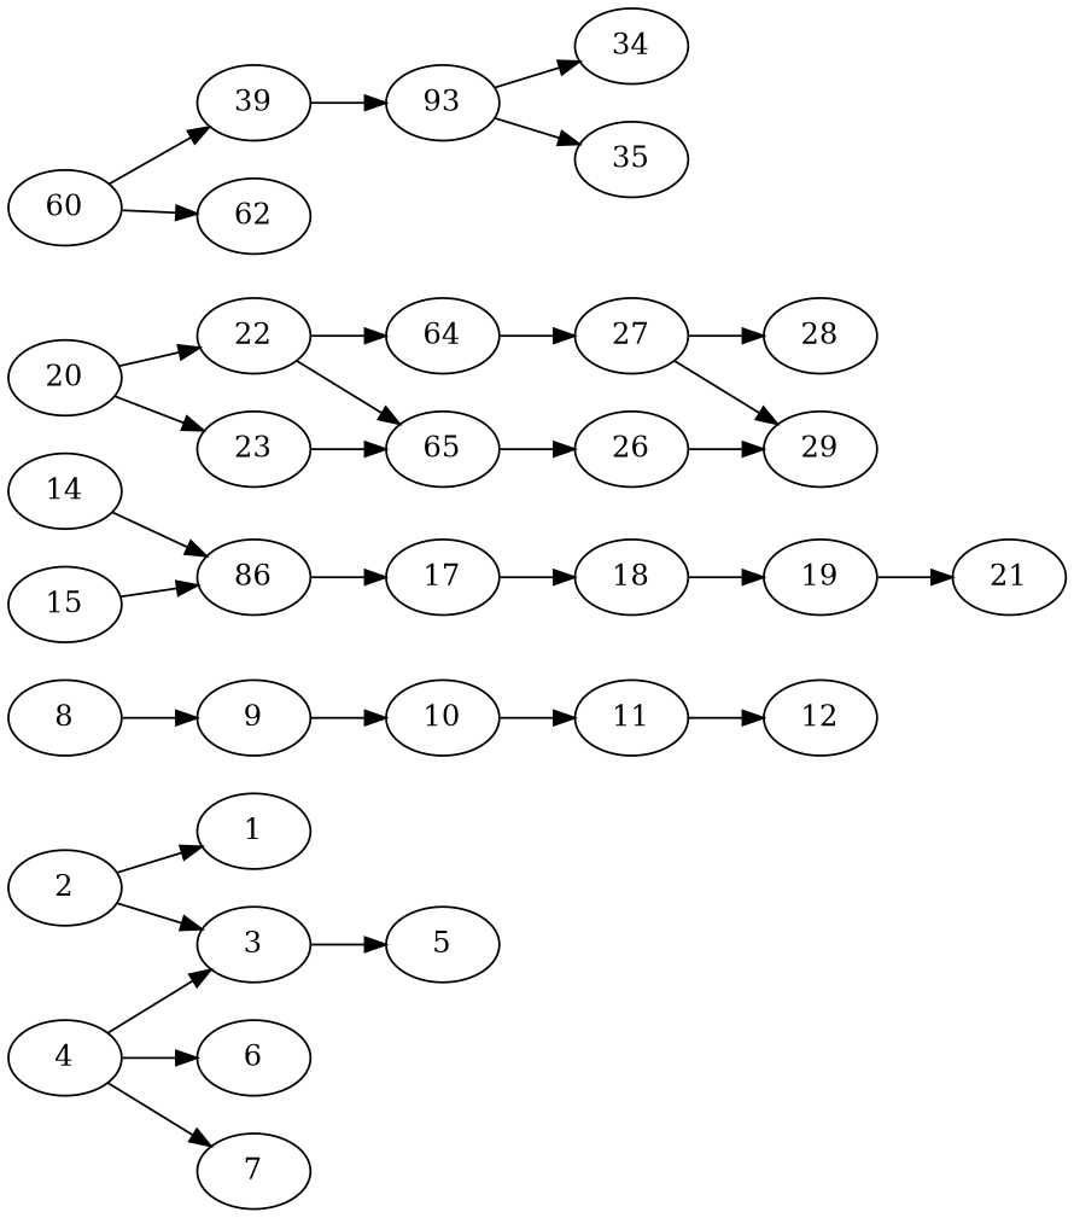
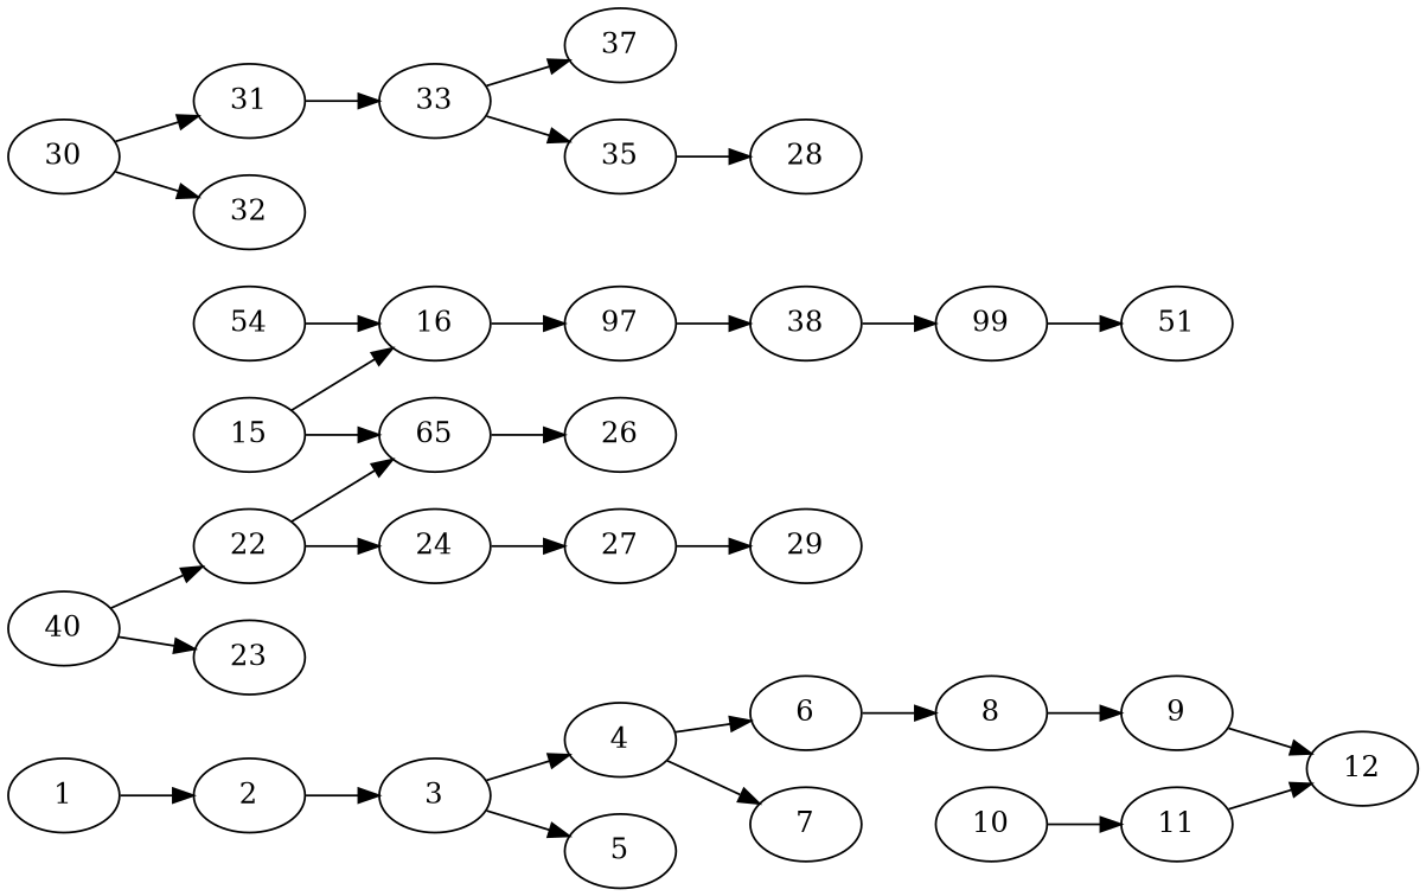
  digraph {
    rankdir=LR
    node [alpha=0.14]
    1 [alpha=0.12 expect_size=43852800]
    2 [alpha=0.12 expect_size=38409216]
    3 [alpha=0.00 expect_size=11036672]
    4 [alpha=0.01 expect_size=36543488]
    5 [alpha=0.08 expect_size=12606464]
    6 [alpha=0.02 expect_size=30835712]
    7 [alpha=0.06 expect_size=43073536]
    8 [alpha=0.05 expect_size=50420736]
    9 [alpha=0.02 expect_size=45016064]
    10 [alpha=0.03 expect_size=50451456]
    11 [expect_size=39510016]
    12 [alpha=0.18 expect_size=19527680]
-   14 [alpha=0.04 expect_size=49290240]
-   16 [alpha=0.08 expect_size=22735872 label=86]
+   14 [alpha=0.04 expect_size=49290240 label=54]
+   16 [alpha=0.08 expect_size=22735872]
    15 [alpha=0.04 expect_size=50856960]
-   17 [alpha=0.16 expect_size=26734592]
-   18 [alpha=0.01 expect_size=40870912]
-   19 [alpha=0.00 expect_size=6599680]
-   21 [alpha=0.16 expect_size=20108288]
-   20 [alpha=0.10 expect_size=12143616]
+   17 [alpha=0.16 expect_size=26734592 label=97]
+   18 [alpha=0.01 expect_size=40870912 label=38]
+   19 [alpha=0.00 expect_size=6599680 label=99]
+   21 [alpha=0.16 expect_size=20108288 label=51]
+   20 [alpha=0.10 expect_size=12143616 label=40]
    22 [alpha=0.16 expect_size=7025664]
    23 [alpha=0.18 expect_size=49063936]
-   24 [expect_size=15001600 label=64]
+   24 [expect_size=15001600]
    n24 [alpha=0.13 expect_size=24548352 label=65]
    27 [alpha=0.09 expect_size=52283392]
    26 [alpha=0.03 expect_size=33521664]
    29 [alpha=0.16 expect_size=45288448]
    28 [expect_size=43629568]
-   30 [alpha=0.16 expect_size=45723648 label=60]
-   31 [alpha=0.12 expect_size=21746688 label=39]
-   32 [expect_size=11967488 label=62]
-   33 [expect_size=49552384 label=93]
-   34 [alpha=0.12 expect_size=45925376]
+   30 [alpha=0.16 expect_size=45723648]
+   31 [alpha=0.12 expect_size=21746688]
+   32 [expect_size=11967488]
+   33 [expect_size=49552384]
+   34 [alpha=0.12 expect_size=45925376 label=37]
    35 [alpha=0.11 expect_size=32388096]
-   2 -> 1
+   1 -> 2
    2 -> 3
-   4 -> 3
+   3 -> 4
    3 -> 5
    4 -> 6
    4 -> 7
+   6 -> 8
    8 -> 9
-   9 -> 10
+   9 -> 12
    10 -> 11
    11 -> 12
    14 -> 16
    16 -> 17
    15 -> 16
    17 -> 18
    18 -> 19
    19 -> 21
    20 -> 22
    20 -> 23
    22 -> 24
    22 -> n24
-   23 -> n24
+   15 -> n24
    24 -> 27
    n24 -> 26
    27 -> 29
-   27 -> 28
-   26 -> 29
+   35 -> 28
    30 -> 31
    30 -> 32
    31 -> 33
    33 -> 34
    33 -> 35
  }
